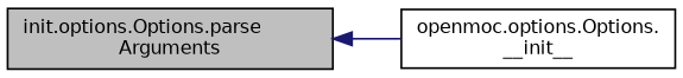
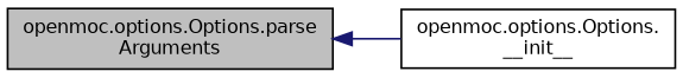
  digraph {
    rankdir=LR
    node [color=black fontname=Helvetica fontsize=10 shape=record style=filled]
-   n1 [fillcolor=grey75 fontcolor=black height=0.2 label="init.options.Options.parse\lArguments" width=0.4]
+   n1 [fillcolor=grey75 fontcolor=black height=0.2 label="openmoc.options.Options.parse\lArguments" width=0.4]
    n2 [fillcolor=white height=0.2 label="openmoc.options.Options.\l__init__" width=0.4]
    n1 -> n2 [color=midnightblue dir=back fontname=Helvetica fontsize=10 labelfontname=Helvetica labelfontsize=10 style=solid]
  }
